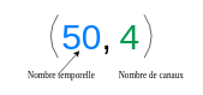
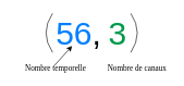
  <mxCell id="0" />
  <mxCell id="1" parent="0" />
  <mxCell id="2" value="" style="endArrow=none;html=1;curved=1;" edge="1" parent="1"><mxGeometry width="50" height="50" relative="1" as="geometry"><mxPoint x="80" y="80" as="sourcePoint" /><mxPoint x="80" y="20" as="targetPoint" /><Array as="points"><mxPoint x="60" y="50" /></Array></mxGeometry></mxCell>
  <mxCell id="3" value="" style="endArrow=none;html=1;curved=1;" edge="1" parent="1"><mxGeometry width="50" height="50" relative="1" as="geometry"><mxPoint x="200" y="80" as="sourcePoint" /><mxPoint x="200" y="20" as="targetPoint" /><Array as="points"><mxPoint x="220" y="50" /></Array></mxGeometry></mxCell>
- <mxCell id="4" value="&lt;font style=&quot;font-size: 50px&quot; color=&quot;#007fff&quot;&gt;50&lt;/font&gt;&lt;font style=&quot;font-size: 50px&quot;&gt;,&lt;/font&gt;" style="text;html=1;strokeColor=none;fillColor=none;align=center;verticalAlign=middle;whiteSpace=wrap;rounded=0;" vertex="1" parent="1"><mxGeometry x="90" y="30" width="60" height="40" as="geometry" /></mxCell>
- <mxCell id="5" value="&lt;font style=&quot;font-size: 50px&quot; color=&quot;#00994d&quot;&gt;4&lt;/font&gt;" style="text;html=1;strokeColor=none;fillColor=none;align=center;verticalAlign=middle;whiteSpace=wrap;rounded=0;" vertex="1" parent="1"><mxGeometry x="150" y="30" width="60" height="40" as="geometry" /></mxCell>
+ <mxCell id="4" value="&lt;font style=&quot;font-size: 50px&quot; color=&quot;#007fff&quot;&gt;56&lt;/font&gt;&lt;font style=&quot;font-size: 50px&quot;&gt;,&lt;/font&gt;" style="text;html=1;strokeColor=none;fillColor=none;align=center;verticalAlign=middle;whiteSpace=wrap;rounded=0;" vertex="1" parent="1"><mxGeometry x="90" y="30" width="60" height="40" as="geometry" /></mxCell>
+ <mxCell id="5" value="&lt;font style=&quot;font-size: 50px&quot; color=&quot;#00994d&quot;&gt;3&lt;/font&gt;" style="text;html=1;strokeColor=none;fillColor=none;align=center;verticalAlign=middle;whiteSpace=wrap;rounded=0;" vertex="1" parent="1"><mxGeometry x="150" y="30" width="60" height="40" as="geometry" /></mxCell>
  <mxCell id="6" value="" style="endArrow=classic;html=1;exitX=0.479;exitY=0.075;exitDx=0;exitDy=0;exitPerimeter=0;" edge="1" parent="1" source="7"><mxGeometry width="50" height="50" relative="1" as="geometry"><mxPoint x="100" y="100" as="sourcePoint" /><mxPoint x="110" y="70" as="targetPoint" /></mxGeometry></mxCell>
  <mxCell id="7" value="&lt;font face=&quot;Iwona&quot; style=&quot;font-size: 12px&quot;&gt;Nombre temporelle&lt;/font&gt;" style="text;html=1;strokeColor=none;fillColor=none;align=center;verticalAlign=middle;whiteSpace=wrap;rounded=0;" vertex="1" parent="1"><mxGeometry x="20" y="100" width="130" height="10" as="geometry" /></mxCell>
  <mxCell id="8" value="&lt;font face=&quot;Iwona&quot; style=&quot;font-size: 12px&quot;&gt;Nombre de canaux&lt;/font&gt;" style="text;html=1;strokeColor=none;fillColor=none;align=center;verticalAlign=middle;whiteSpace=wrap;rounded=0;" vertex="1" parent="1"><mxGeometry x="160" y="100" width="100" height="10" as="geometry" /></mxCell>
